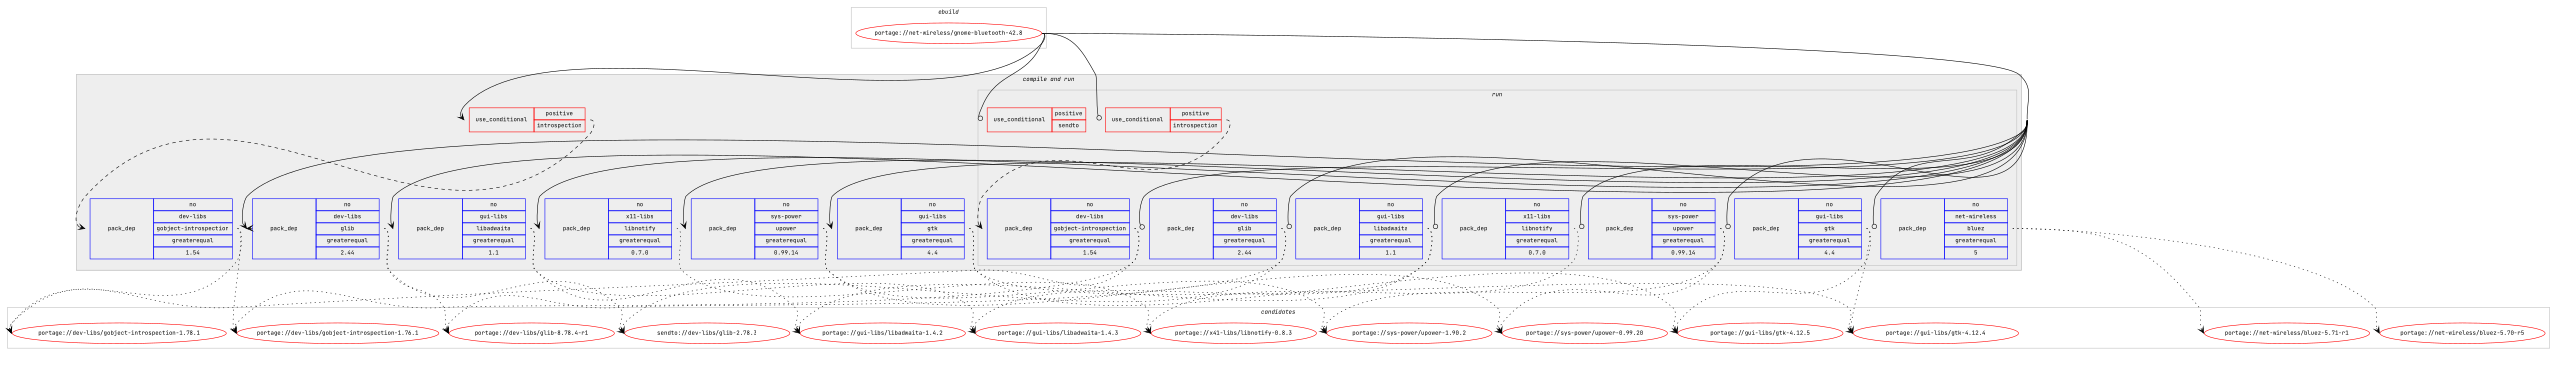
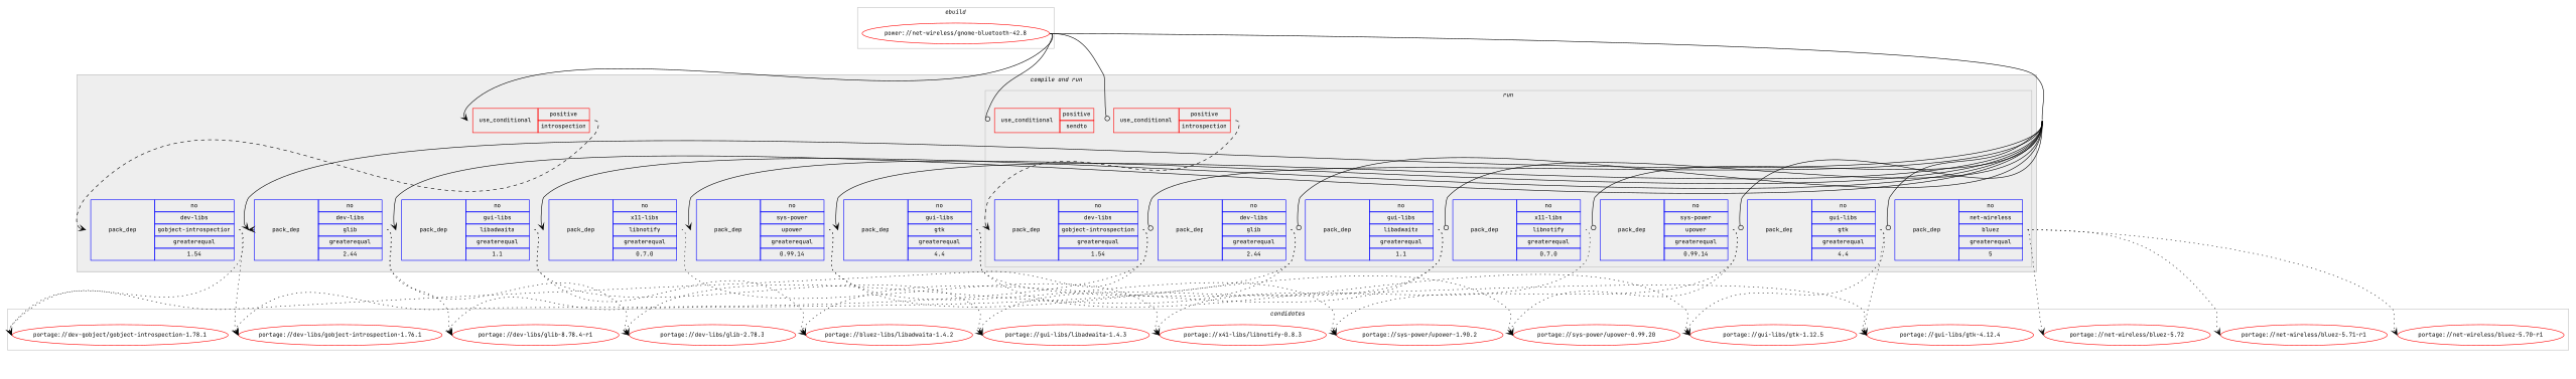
  digraph {
    compound=true
    concentrate=true
    fontname="JetBrains Mono"
    fontsize=10
    newrank=true
    rankdir=TB
    ranksep=1.5
    node [color=red fontname="JetBrains Mono" fontsize=10 shape=none]
    edge [arrowhead=vee fontname="JetBrains Mono" headport=w style=dotted tailport=e weight=100]
-   n1 [label="portage://net-wireless/gnome-bluetooth-42.8" width=4 shape=""]
+   n1 [label="power://net-wireless/gnome-bluetooth-42.8" width=4 shape=""]
    n2 [color=blue label=<<TABLE BORDER="0" CELLBORDER="1" CELLSPACING="0" CELLPADDING="4" WIDTH="220"><TR><TD ROWSPAN="6" CELLPADDING="30">pack_dep</TD></TR><TR><TD WIDTH="110">no</TD></TR><TR><TD>dev-libs</TD></TR><TR><TD>gobject-introspection</TD></TR><TR><TD>greaterequal</TD></TR><TR><TD>1.54</TD></TR></TABLE>>]
    n3 [label=<<TABLE BORDER="0" CELLBORDER="1" CELLSPACING="0" CELLPADDING="4"><TR><TD ROWSPAN="3" CELLPADDING="10">use_conditional</TD></TR><TR><TD>positive</TD></TR><TR><TD>introspection</TD></TR></TABLE>>]
    n4 [color=blue label=<<TABLE BORDER="0" CELLBORDER="1" CELLSPACING="0" CELLPADDING="4" WIDTH="220"><TR><TD ROWSPAN="6" CELLPADDING="30">pack_dep</TD></TR><TR><TD WIDTH="110">no</TD></TR><TR><TD>dev-libs</TD></TR><TR><TD>glib</TD></TR><TR><TD>greaterequal</TD></TR><TR><TD>2.44</TD></TR></TABLE>>]
    n5 [color=blue label=<<TABLE BORDER="0" CELLBORDER="1" CELLSPACING="0" CELLPADDING="4" WIDTH="220"><TR><TD ROWSPAN="6" CELLPADDING="30">pack_dep</TD></TR><TR><TD WIDTH="110">no</TD></TR><TR><TD>gui-libs</TD></TR><TR><TD>gtk</TD></TR><TR><TD>greaterequal</TD></TR><TR><TD>4.4</TD></TR></TABLE>>]
    n6 [color=blue label=<<TABLE BORDER="0" CELLBORDER="1" CELLSPACING="0" CELLPADDING="4" WIDTH="220"><TR><TD ROWSPAN="6" CELLPADDING="30">pack_dep</TD></TR><TR><TD WIDTH="110">no</TD></TR><TR><TD>gui-libs</TD></TR><TR><TD>libadwaita</TD></TR><TR><TD>greaterequal</TD></TR><TR><TD>1.1</TD></TR></TABLE>>]
    n7 [color=blue label=<<TABLE BORDER="0" CELLBORDER="1" CELLSPACING="0" CELLPADDING="4" WIDTH="220"><TR><TD ROWSPAN="6" CELLPADDING="30">pack_dep</TD></TR><TR><TD WIDTH="110">no</TD></TR><TR><TD>sys-power</TD></TR><TR><TD>upower</TD></TR><TR><TD>greaterequal</TD></TR><TR><TD>0.99.14</TD></TR></TABLE>>]
    n8 [color=blue label=<<TABLE BORDER="0" CELLBORDER="1" CELLSPACING="0" CELLPADDING="4" WIDTH="220"><TR><TD ROWSPAN="6" CELLPADDING="30">pack_dep</TD></TR><TR><TD WIDTH="110">no</TD></TR><TR><TD>x11-libs</TD></TR><TR><TD>libnotify</TD></TR><TR><TD>greaterequal</TD></TR><TR><TD>0.7.0</TD></TR></TABLE>>]
    n9 [color=blue label=<<TABLE BORDER="0" CELLBORDER="1" CELLSPACING="0" CELLPADDING="4" WIDTH="220"><TR><TD ROWSPAN="6" CELLPADDING="30">pack_dep</TD></TR><TR><TD WIDTH="110">no</TD></TR><TR><TD>dev-libs</TD></TR><TR><TD>gobject-introspection</TD></TR><TR><TD>greaterequal</TD></TR><TR><TD>1.54</TD></TR></TABLE>>]
    n10 [label=<<TABLE BORDER="0" CELLBORDER="1" CELLSPACING="0" CELLPADDING="4"><TR><TD ROWSPAN="3" CELLPADDING="10">use_conditional</TD></TR><TR><TD>positive</TD></TR><TR><TD>introspection</TD></TR></TABLE>>]
    n11 [label=<<TABLE BORDER="0" CELLBORDER="1" CELLSPACING="0" CELLPADDING="4"><TR><TD ROWSPAN="3" CELLPADDING="10">use_conditional</TD></TR><TR><TD>positive</TD></TR><TR><TD>sendto</TD></TR></TABLE>>]
    n12 [color=blue label=<<TABLE BORDER="0" CELLBORDER="1" CELLSPACING="0" CELLPADDING="4" WIDTH="220"><TR><TD ROWSPAN="6" CELLPADDING="30">pack_dep</TD></TR><TR><TD WIDTH="110">no</TD></TR><TR><TD>dev-libs</TD></TR><TR><TD>glib</TD></TR><TR><TD>greaterequal</TD></TR><TR><TD>2.44</TD></TR></TABLE>>]
    n13 [color=blue label=<<TABLE BORDER="0" CELLBORDER="1" CELLSPACING="0" CELLPADDING="4" WIDTH="220"><TR><TD ROWSPAN="6" CELLPADDING="30">pack_dep</TD></TR><TR><TD WIDTH="110">no</TD></TR><TR><TD>gui-libs</TD></TR><TR><TD>gtk</TD></TR><TR><TD>greaterequal</TD></TR><TR><TD>4.4</TD></TR></TABLE>>]
    n14 [color=blue label=<<TABLE BORDER="0" CELLBORDER="1" CELLSPACING="0" CELLPADDING="4" WIDTH="220"><TR><TD ROWSPAN="6" CELLPADDING="30">pack_dep</TD></TR><TR><TD WIDTH="110">no</TD></TR><TR><TD>gui-libs</TD></TR><TR><TD>libadwaita</TD></TR><TR><TD>greaterequal</TD></TR><TR><TD>1.1</TD></TR></TABLE>>]
    n15 [color=blue label=<<TABLE BORDER="0" CELLBORDER="1" CELLSPACING="0" CELLPADDING="4" WIDTH="220"><TR><TD ROWSPAN="6" CELLPADDING="30">pack_dep</TD></TR><TR><TD WIDTH="110">no</TD></TR><TR><TD>net-wireless</TD></TR><TR><TD>bluez</TD></TR><TR><TD>greaterequal</TD></TR><TR><TD>5</TD></TR></TABLE>>]
    n16 [color=blue label=<<TABLE BORDER="0" CELLBORDER="1" CELLSPACING="0" CELLPADDING="4" WIDTH="220"><TR><TD ROWSPAN="6" CELLPADDING="30">pack_dep</TD></TR><TR><TD WIDTH="110">no</TD></TR><TR><TD>sys-power</TD></TR><TR><TD>upower</TD></TR><TR><TD>greaterequal</TD></TR><TR><TD>0.99.14</TD></TR></TABLE>>]
    n17 [color=blue label=<<TABLE BORDER="0" CELLBORDER="1" CELLSPACING="0" CELLPADDING="4" WIDTH="220"><TR><TD ROWSPAN="6" CELLPADDING="30">pack_dep</TD></TR><TR><TD WIDTH="110">no</TD></TR><TR><TD>x11-libs</TD></TR><TR><TD>libnotify</TD></TR><TR><TD>greaterequal</TD></TR><TR><TD>0.7.0</TD></TR></TABLE>>]
    n18 [label="portage://dev-libs/gobject-introspection-1.76.1" width=4 shape=""]
-   n19 [label="portage://dev-libs/gobject-introspection-1.78.1" width=4 shape=""]
-   n20 [label="sendto://dev-libs/glib-2.78.3" width=4 shape=""]
+   n19 [label="portage://dev-gobject/gobject-introspection-1.78.1" width=4 shape=""]
+   n20 [label="portage://dev-libs/glib-2.78.3" width=4 shape=""]
    n21 [label="portage://dev-libs/glib-8.78.4-r1" width=4 shape=""]
    n22 [label="portage://gui-libs/gtk-4.12.4" width=4 shape=""]
-   n23 [label="portage://gui-libs/gtk-4.12.5" width=4 shape=""]
-   n24 [label="portage://gui-libs/libadwaita-1.4.2" width=4 shape=""]
+   n23 [label="portage://gui-libs/gtk-1.12.5" width=4 shape=""]
+   n24 [label="portage://bluez-libs/libadwaita-1.4.2" width=4 shape=""]
    n25 [label="portage://gui-libs/libadwaita-1.4.3" width=4 shape=""]
    n26 [label="portage://sys-power/upower-0.99.20" width=4 shape=""]
    n27 [label="portage://sys-power/upower-1.90.2" width=4 shape=""]
    n28 [label="portage://x41-libs/libnotify-0.8.3" width=4 shape=""]
-   n29 [label="portage://net-wireless/bluez-5.70-r5" width=4 shape=""]
+   n29 [label="portage://net-wireless/bluez-5.70-r1" width=4 shape=""]
    n30 [label="portage://net-wireless/bluez-5.71-r1" width=4 shape=""]
+   n31 [label="portage://net-wireless/bluez-5.72" width=4 shape=""]
    subgraph cluster_1 {
      color=gray
      label=<<i>ebuild</i>>
      rank=same
      n1
    }
    subgraph cluster_2 {
      color=gray
      label=<<i>dependencies</i>>
      subgraph cluster_3 {
        color=gray
        fillcolor="#eeeeee"
        label=<<i>compile</i>>
        style=filled
        subgraph sub_4 {
          color=gray
          fillcolor="#eeeeee"
          label=<<i>compile</i>>
          style=filled
          n3
          subgraph sub_5 {
            color=gray
            fillcolor="#eeeeee"
            label=<<i>compile</i>>
            style=filled
            n2
          }
        }
        subgraph sub_6 {
          color=gray
          fillcolor="#eeeeee"
          label=<<i>compile</i>>
          style=filled
          n4
        }
        subgraph sub_7 {
          color=gray
          fillcolor="#eeeeee"
          label=<<i>compile</i>>
          style=filled
          n5
        }
        subgraph sub_8 {
          color=gray
          fillcolor="#eeeeee"
          label=<<i>compile</i>>
          style=filled
          n6
        }
        subgraph sub_9 {
          color=gray
          fillcolor="#eeeeee"
          label=<<i>compile</i>>
          style=filled
          n7
        }
        subgraph sub_10 {
          color=gray
          fillcolor="#eeeeee"
          label=<<i>compile</i>>
          style=filled
          n8
        }
      }
      subgraph cluster_11 {
        color=gray
        fillcolor="#eeeeee"
        label=<<i>compile and run</i>>
        style=filled
      }
      subgraph cluster_12 {
        color=gray
        fillcolor="#eeeeee"
        label=<<i>run</i>>
        style=filled
        subgraph sub_13 {
          color=gray
          fillcolor="#eeeeee"
          label=<<i>run</i>>
          style=filled
          n10
          subgraph sub_14 {
            color=gray
            fillcolor="#eeeeee"
            label=<<i>run</i>>
            style=filled
            n9
          }
        }
        subgraph sub_15 {
          color=gray
          fillcolor="#eeeeee"
          label=<<i>run</i>>
          style=filled
          n11
        }
        subgraph sub_16 {
          color=gray
          fillcolor="#eeeeee"
          label=<<i>run</i>>
          style=filled
          n12
        }
        subgraph sub_17 {
          color=gray
          fillcolor="#eeeeee"
          label=<<i>run</i>>
          style=filled
          n13
        }
        subgraph sub_18 {
          color=gray
          fillcolor="#eeeeee"
          label=<<i>run</i>>
          style=filled
          n14
        }
        subgraph sub_19 {
          color=gray
          fillcolor="#eeeeee"
          label=<<i>run</i>>
          style=filled
          n15
        }
        subgraph sub_20 {
          color=gray
          fillcolor="#eeeeee"
          label=<<i>run</i>>
          style=filled
          n16
        }
        subgraph sub_21 {
          color=gray
          fillcolor="#eeeeee"
          label=<<i>run</i>>
          style=filled
          n17
        }
      }
    }
    subgraph cluster_22 {
      color=gray
      label=<<i>candidates</i>>
      rank=same
      subgraph sub_23 {
        color=black
        label=<<i>candidates</i>>
        nodesep=1
        rank=same
        n18
        n19
      }
      subgraph sub_24 {
        color=black
        label=<<i>candidates</i>>
        nodesep=1
        rank=same
        n20
        n21
      }
      subgraph sub_25 {
        color=black
        label=<<i>candidates</i>>
        nodesep=1
        rank=same
        n22
        n23
      }
      subgraph sub_26 {
        color=black
        label=<<i>candidates</i>>
        nodesep=1
        rank=same
        n24
        n25
      }
      subgraph sub_27 {
        color=black
        label=<<i>candidates</i>>
        nodesep=1
        rank=same
        n26
        n27
      }
      subgraph sub_28 {
        color=black
        label=<<i>candidates</i>>
        nodesep=1
        rank=same
        n28
      }
      subgraph sub_29 {
        color=black
        label=<<i>candidates</i>>
        nodesep=1
        rank=same
        n18
        n19
      }
      subgraph sub_30 {
        color=black
        label=<<i>candidates</i>>
        nodesep=1
        rank=same
        n20
        n21
      }
      subgraph sub_31 {
        color=black
        label=<<i>candidates</i>>
        nodesep=1
        rank=same
        n22
        n23
      }
      subgraph sub_32 {
        color=black
        label=<<i>candidates</i>>
        nodesep=1
        rank=same
        n24
        n25
      }
      subgraph sub_33 {
        color=black
        label=<<i>candidates</i>>
        nodesep=1
        rank=same
        n29
        n30
+       n31
      }
      subgraph sub_34 {
        color=black
        label=<<i>candidates</i>>
        nodesep=1
        rank=same
        n26
        n27
      }
      subgraph sub_35 {
        color=black
        label=<<i>candidates</i>>
        nodesep=1
        rank=same
        n28
      }
    }
    n1 -> n3 [style=solid weight=20]
    n1 -> n4 [style=solid weight=20]
    n1 -> n5 [style=solid weight=20]
    n1 -> n6 [style=solid weight=20]
    n1 -> n7 [style=solid weight=20]
    n1 -> n8 [style=solid weight=20]
    n1 -> n10 [arrowhead=odot style=solid weight=20]
    n1 -> n11 [arrowhead=odot style=solid weight=20]
    n1 -> n12 [arrowhead=odot style=solid weight=20]
    n1 -> n13 [arrowhead=odot style=solid weight=20]
    n1 -> n14 [arrowhead=odot style=solid weight=20]
    n1 -> n15 [arrowhead=odot style=solid weight=20]
    n1 -> n16 [arrowhead=odot style=solid weight=20]
    n1 -> n17 [arrowhead=odot style=solid weight=20]
    n2 -> n18
    n2 -> n19
    n3 -> n2 [style=dashed weight=20]
    n4 -> n20
    n4 -> n21
    n5 -> n22
    n5 -> n23
    n6 -> n24
    n6 -> n25
    n7 -> n26
    n7 -> n27
    n8 -> n28
    n9 -> n18
    n9 -> n19
    n10 -> n9 [style=dashed weight=20]
    n12 -> n20
    n12 -> n21
    n13 -> n22
    n13 -> n23
    n14 -> n24
    n14 -> n25
    n15 -> n29
    n15 -> n30
+   n15 -> n31
    n16 -> n26
    n16 -> n27
    n17 -> n28
  }
